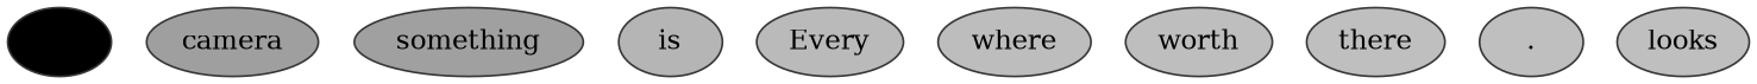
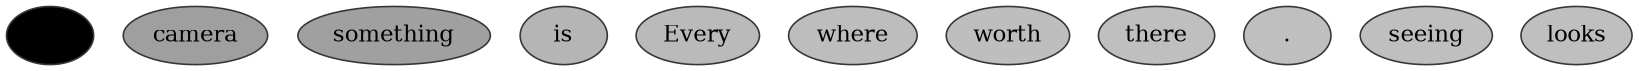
  digraph {
    node [color="#363636" fillcolor="#bfbfbf" shape=oval style=filled]
    n1 [fillcolor="#000000" label=the]
    n2 [fillcolor="#9f9f9f" label=camera]
    n3 [fillcolor="#a0a0a0" label=something]
    n4 [fillcolor="#b5b5b5" label=is]
    n5 [fillcolor="#bababa" label=Every]
    n6 [fillcolor="#bdbdbd" label=where]
    n7 [fillcolor="#bebebe" label=worth]
    n8 [label=there]
    n9 [label="."]
+   n10 [label=seeing]
    n11 [label=looks]
  }
